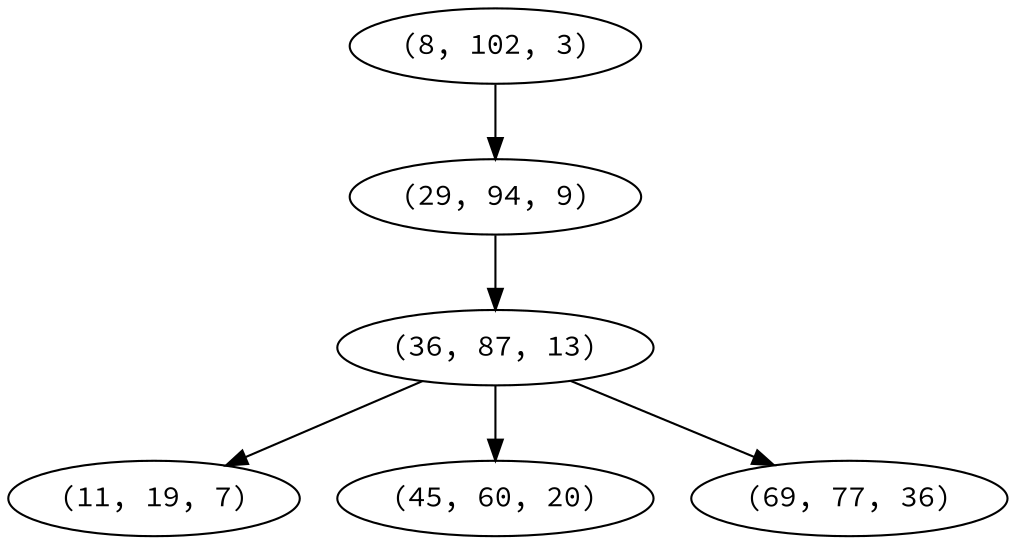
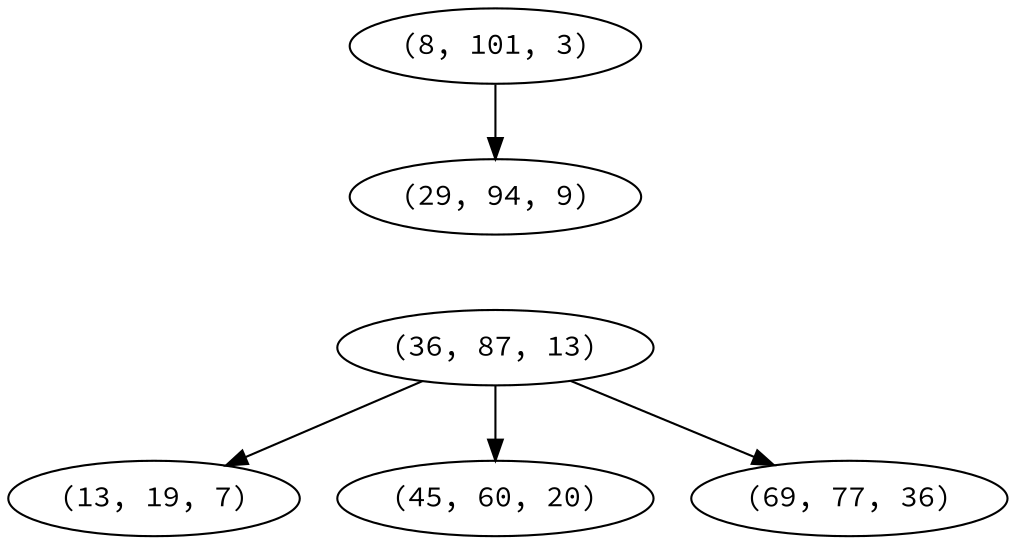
  digraph {
    fontname="Source Code Pro"
    node [fontname="Source Code Pro"]
    edge [fontname="Source Code Pro"]
-   "(8, 101, 3)" [label="(8, 102, 3)"]
+   "(8, 101, 3)"
    "(29, 94, 9)"
    "(36, 87, 13)"
-   "(13, 19, 7)" [label="(11, 19, 7)"]
+   "(13, 19, 7)"
    "(45, 60, 20)"
    n6 [label="(69, 77, 36)"]
    "(8, 101, 3)" -> "(29, 94, 9)"
-   "(29, 94, 9)" -> "(36, 87, 13)"
    "(36, 87, 13)" -> "(13, 19, 7)"
    "(36, 87, 13)" -> "(45, 60, 20)"
    "(36, 87, 13)" -> n6
  }
